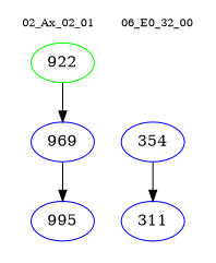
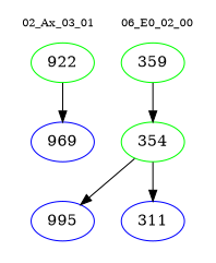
  digraph {
    node [color=blue]
    edge [color=black]
    n1 [color=green label=922]
    n2 [label=969]
    n3 [label=995]
-   n5 [label=354]
+   n4 [color=green label=359]
+   n5 [color=green label=354]
    n6 [label=311]
    subgraph cluster_1 {
      color=white
      fontsize=10
-     label="02_Ax_02_01"
+     label="02_Ax_03_01"
      n1
      n2
      n3
    }
    subgraph cluster_2 {
      color=white
      fontsize=10
-     label="06_E0_32_00"
+     label="06_E0_02_00"
+     n4
      n5
      n6
    }
    n1 -> n2
-   n2 -> n3
+   n5 -> n3
+   n4 -> n5
    n5 -> n6
  }
